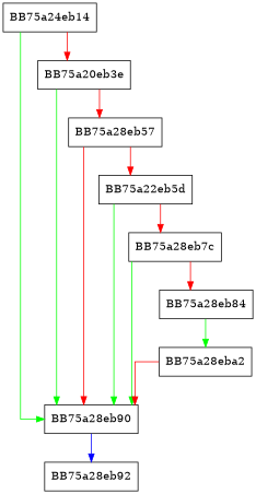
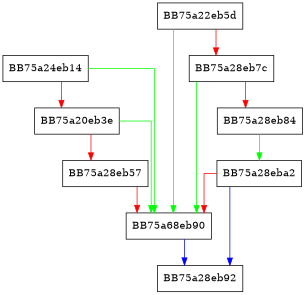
  digraph {
    splines=ortho
    node [shape=box]
    edge [color=red]
    n1 [label=BB75a24eb14]
-   BB75a28eb90
+   BB75a28eb90 [label=BB75a68eb90]
    n3 [label=BB75a20eb3e]
    BB75a28eb92
    BB75a28eb57
    n6 [label=BB75a22eb5d]
    BB75a28eb7c
    BB75a28eb84
    BB75a28eba2
    n1 -> BB75a28eb90 [color=green]
    n1 -> n3
    BB75a28eb90 -> BB75a28eb92 [color=blue]
    n3 -> BB75a28eb90 [color=green]
    n3 -> BB75a28eb57
    BB75a28eb57 -> BB75a28eb90
-   BB75a28eb57 -> n6
    n6 -> BB75a28eb90 [color=green]
    n6 -> BB75a28eb7c
    BB75a28eb7c -> BB75a28eb90 [color=green]
    BB75a28eb7c -> BB75a28eb84
    BB75a28eb84 -> BB75a28eba2 [color=green]
    BB75a28eba2 -> BB75a28eb90
+   BB75a28eba2 -> BB75a28eb92 [color=blue]
  }
